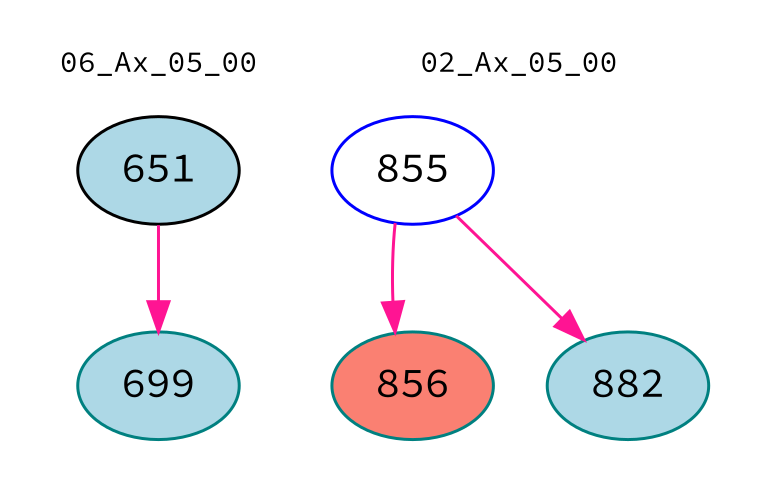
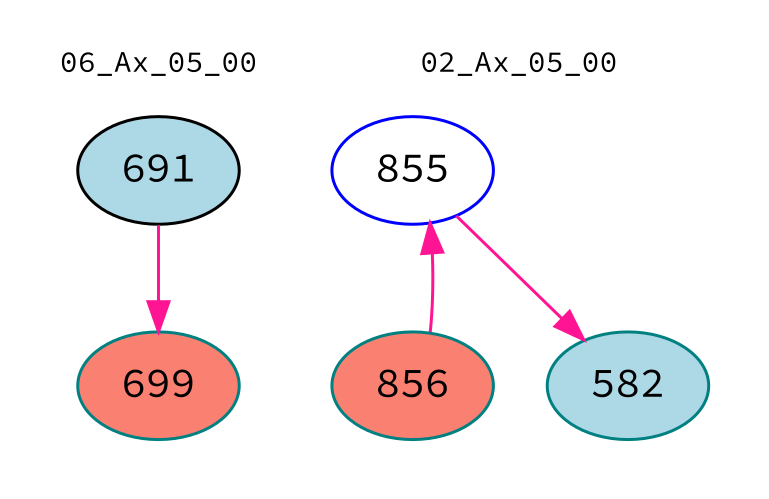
  digraph {
    fontname="Source Code Pro"
    node [color=teal fillcolor=lightblue fontname="Source Code Pro" style=filled]
    edge [color=deeppink fontname="Source Code Pro"]
-   n1 [color=black label=651]
-   n2 [label=699]
+   n1 [color=black label=691]
+   n2 [fillcolor=salmon label=699]
    n3 [color=blue fillcolor=white label=855]
    n4 [fillcolor=salmon label=856]
-   n5 [label=882]
+   n5 [label=582]
    subgraph cluster_1 {
      color=white
      fontsize=10
      label="06_Ax_05_00"
      n1
      n2
    }
    subgraph cluster_2 {
      color=white
      fontsize=10
      label="02_Ax_05_00"
      n3
      n4
      n5
    }
    n1 -> n2
-   n3 -> n4
+   n4 -> n3
    n3 -> n5
  }
